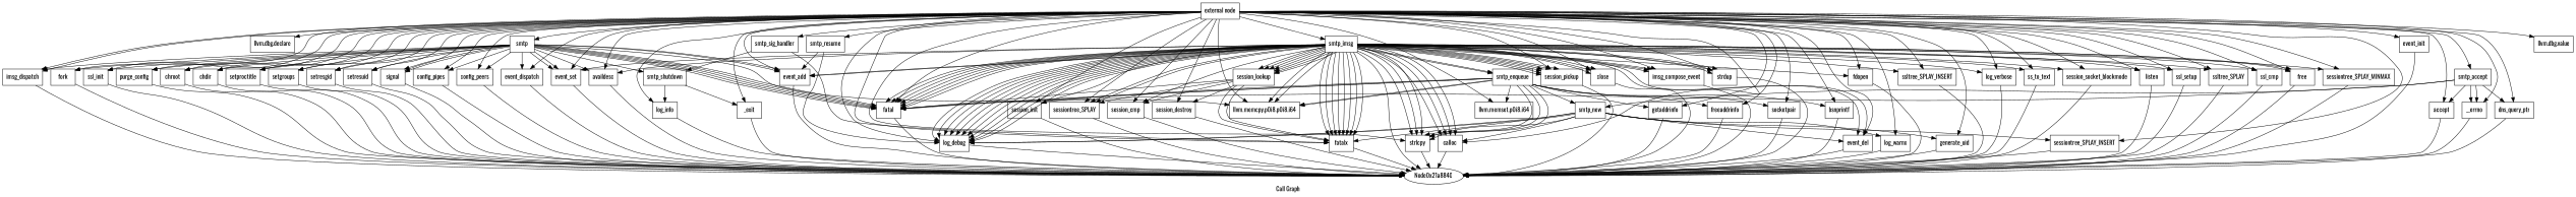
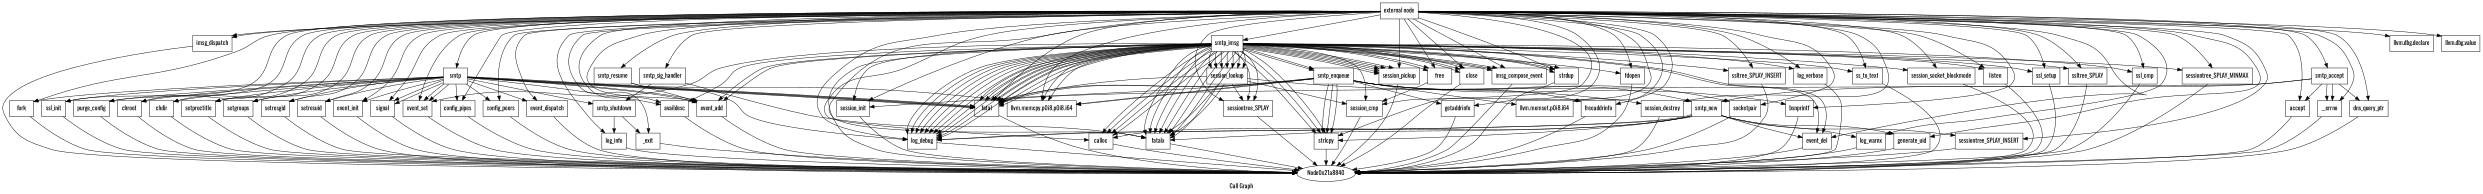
  digraph {
    fontname=Oswald
    label="Call Graph"
    node [fontname=Oswald shape=record]
    edge [fontname=Oswald]
    n1 [label="{external node}"]
    n2 [label="{smtp}"]
    n3 [label="{llvm.dbg.declare}"]
    n4 [label="{imsg_dispatch}"]
    n5 [label="{llvm.memcpy.p0i8.p0i8.i64}"]
    n6 [label="{fork}"]
    n7 [label="{fatal}"]
    n8 [label="{ssl_init}"]
    n9 [label="{purge_config}"]
    n10 [label="{chroot}"]
    n11 [label="{chdir}"]
    n12 [label="{setproctitle}"]
    n13 [label="{setgroups}"]
    n14 [label="{setresgid}"]
    n15 [label="{setresuid}"]
    n16 [label="{smtp_imsg}"]
    n17 [label="{event_init}"]
    n18 [label="{event_set}"]
    n19 [label="{smtp_sig_handler}"]
    n20 [label="{event_add}"]
    n21 [label="{signal}"]
    n22 [label="{availdesc}"]
    n23 [label="{config_pipes}"]
    n24 [label="{config_peers}"]
    n25 [label="{event_dispatch}"]
    n26 [label="{smtp_resume}"]
    n27 [label="{log_debug}"]
    n28 [label="{log_info}"]
    n29 [label="{_exit}"]
    n30 [label="{fatalx}"]
    n31 [label="{strlcpy}"]
    n32 [label="{session_init}"]
    n33 [label="{session_pickup}"]
    n34 [label="{close}"]
    n35 [label="{fdopen}"]
    n36 [label="{imsg_compose_event}"]
    n37 [label="{calloc}"]
    n38 [label="{strdup}"]
    n39 [label="{ssltree_SPLAY_INSERT}"]
    n40 [label="{log_verbose}"]
    n41 [label="{event_del}"]
    n42 [label="{ss_to_text}"]
    n43 [label="{session_socket_blockmode}"]
    n44 [label="{listen}"]
    n45 [label="{smtp_accept}"]
    n46 [label="{ssl_setup}"]
    n47 [label="{accept}"]
    n48 [label="{__errno}"]
    n49 [label="{dns_query_ptr}"]
    n50 [label="{log_warnx}"]
    n51 [label="{generate_uid}"]
    n52 [label="{sessiontree_SPLAY_INSERT}"]
    n53 [label="{ssltree_SPLAY}"]
    n54 [label="{ssl_cmp}"]
    n55 [label="{free}"]
    n56 [label="{sessiontree_SPLAY}"]
    n57 [label="{sessiontree_SPLAY_MINMAX}"]
    n58 [label="{llvm.memset.p0i8.i64}"]
    n59 [label="{getaddrinfo}"]
    n60 [label="{freeaddrinfo}"]
    n61 [label="{socketpair}"]
    n62 [label="{bsnprintf}"]
    n63 [label="{session_cmp}"]
    n64 [label="{session_destroy}"]
    n65 [label="{llvm.dbg.value}"]
    n66 [label="{smtp_shutdown}"]
    n67 [label=Node0x21a8840 shape=""]
    n68 [label="{session_lookup}"]
    n69 [label="{smtp_enqueue}"]
    n70 [label="{smtp_new}"]
    n1 -> n2
    n1 -> n3
    n1 -> n4
    n1 -> n4
    n1 -> n5
    n1 -> n6
    n1 -> n7
    n1 -> n8
    n1 -> n9
    n1 -> n10
    n1 -> n11
    n1 -> n12
    n1 -> n13
    n1 -> n14
    n1 -> n15
    n1 -> n16
    n1 -> n17
    n1 -> n18
    n1 -> n19
    n1 -> n20
    n1 -> n21
    n1 -> n22
    n1 -> n23
    n1 -> n24
    n1 -> n25
    n1 -> n26
    n1 -> n27
    n1 -> n28
    n1 -> n29
    n1 -> n30
    n1 -> n31
    n1 -> n32
    n1 -> n33
    n1 -> n34
    n1 -> n35
    n1 -> n36
    n1 -> n37
    n1 -> n38
    n1 -> n39
    n1 -> n40
    n1 -> n41
    n1 -> n42
    n1 -> n43
    n1 -> n44
    n1 -> n45
    n1 -> n46
    n1 -> n47
    n1 -> n48
    n1 -> n49
    n1 -> n50
    n1 -> n51
    n1 -> n52
    n1 -> n53
    n1 -> n54
    n1 -> n55
    n1 -> n56
    n1 -> n57
    n1 -> n58
    n1 -> n59
    n1 -> n60
    n1 -> n61
    n1 -> n62
    n1 -> n63
    n1 -> n64
    n1 -> n65
    n2 -> n5
    n2 -> n6
    n2 -> n7
    n2 -> n7
    n2 -> n7
    n2 -> n7
    n2 -> n7
    n2 -> n8
    n2 -> n9
    n2 -> n10
    n2 -> n11
    n2 -> n12
    n2 -> n13
    n2 -> n14
    n2 -> n15
-   n2 -> n4
+   n2 -> n17
    n2 -> n18
    n2 -> n18
    n2 -> n20
    n2 -> n20
    n2 -> n21
    n2 -> n21
    n2 -> n22
    n2 -> n23
    n2 -> n24
    n2 -> n25
    n2 -> n66
    n4 -> n67
    n6 -> n67
    n7 -> n67
    n8 -> n67
    n9 -> n67
    n10 -> n67
    n11 -> n67
    n12 -> n67
    n13 -> n67
    n14 -> n67
    n15 -> n67
    n16 -> n5
    n16 -> n5
    n16 -> n7
    n16 -> n7
    n16 -> n7
    n16 -> n7
    n16 -> n7
    n16 -> n7
    n16 -> n7
    n16 -> n18
    n16 -> n20
    n16 -> n20
    n16 -> n22
    n16 -> n27
    n16 -> n27
    n16 -> n27
    n16 -> n27
    n16 -> n27
    n16 -> n27
    n16 -> n27
    n16 -> n27
    n16 -> n27
    n16 -> n27
    n16 -> n27
    n16 -> n30
    n16 -> n30
    n16 -> n30
    n16 -> n30
    n16 -> n30
    n16 -> n30
    n16 -> n30
    n16 -> n30
    n16 -> n31
    n16 -> n31
    n16 -> n31
    n16 -> n32
    n16 -> n33
    n16 -> n33
    n16 -> n33
    n16 -> n33
    n16 -> n33
    n16 -> n33
    n16 -> n34
    n16 -> n34
    n16 -> n34
    n16 -> n35
    n16 -> n36
    n16 -> n36
    n16 -> n36
    n16 -> n37
    n16 -> n37
    n16 -> n37
    n16 -> n37
    n16 -> n38
    n16 -> n38
    n16 -> n38
    n16 -> n39
    n16 -> n40
    n16 -> n41
    n16 -> n41
    n16 -> n42
    n16 -> n43
    n16 -> n44
    n16 -> n46
    n16 -> n53
    n16 -> n54
    n16 -> n55
    n16 -> n55
    n16 -> n56
    n16 -> n56
    n16 -> n57
    n16 -> n63
    n16 -> n67
    n16 -> n68
    n16 -> n68
    n16 -> n68
    n16 -> n68
    n16 -> n68
    n16 -> n68
    n16 -> n68
    n16 -> n69
    n16 -> n69
    n17 -> n67
    n18 -> n67
    n19 -> n30
    n19 -> n66
    n20 -> n67
    n21 -> n67
    n22 -> n67
    n23 -> n67
    n24 -> n67
    n25 -> n67
    n26 -> n20
    n26 -> n27
    n27 -> n67
    n28 -> n67
    n29 -> n67
    n30 -> n67
    n31 -> n67
    n32 -> n67
    n33 -> n67
    n34 -> n67
    n35 -> n67
    n36 -> n67
    n37 -> n67
    n38 -> n67
    n39 -> n67
    n40 -> n67
    n41 -> n67
    n42 -> n67
    n43 -> n67
    n44 -> n67
    n45 -> n7
    n45 -> n47
    n45 -> n48
    n45 -> n48
    n45 -> n49
    n45 -> n70
    n46 -> n67
    n47 -> n67
    n48 -> n67
    n49 -> n67
    n50 -> n67
    n51 -> n67
    n52 -> n67
    n53 -> n67
    n54 -> n67
-   n55 -> n67
+   n55 -> n63
    n56 -> n67
    n57 -> n67
    n59 -> n67
    n60 -> n67
    n61 -> n67
    n62 -> n67
    n63 -> n67
    n64 -> n67
    n66 -> n28
    n66 -> n29
    n68 -> n7
    n68 -> n30
    n68 -> n30
    n68 -> n56
    n68 -> n63
    n68 -> n64
    n69 -> n5
    n69 -> n5
    n69 -> n7
    n69 -> n7
    n69 -> n31
    n69 -> n31
    n69 -> n31
    n69 -> n32
    n69 -> n58
    n69 -> n59
    n69 -> n60
    n69 -> n61
    n69 -> n62
    n69 -> n70
    n70 -> n27
    n70 -> n27
    n70 -> n30
    n70 -> n31
    n70 -> n37
    n70 -> n41
    n70 -> n50
    n70 -> n51
    n70 -> n52
  }
